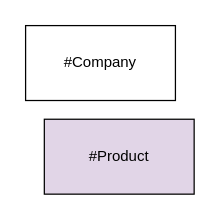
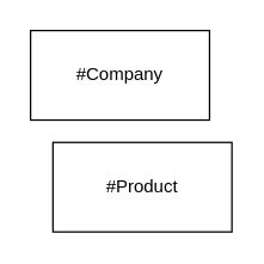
  <mxCell id="0" />
  <mxCell id="1" parent="0" />
  <mxCell id="2" value="#Company" style="rounded=0;whiteSpace=wrap;html=1;" vertex="1" parent="1"><mxGeometry x="20" y="20" width="120" height="60" as="geometry" /></mxCell>
- <mxCell id="3" value="#Product" style="rounded=0;whiteSpace=wrap;html=1;fillColor=#e1d5e7;" vertex="1" parent="1"><mxGeometry x="35" y="95" width="120" height="60" as="geometry" /></mxCell>
+ <mxCell id="3" value="#Product" style="rounded=0;whiteSpace=wrap;html=1;" vertex="1" parent="1"><mxGeometry x="35" y="95" width="120" height="60" as="geometry" /></mxCell>
